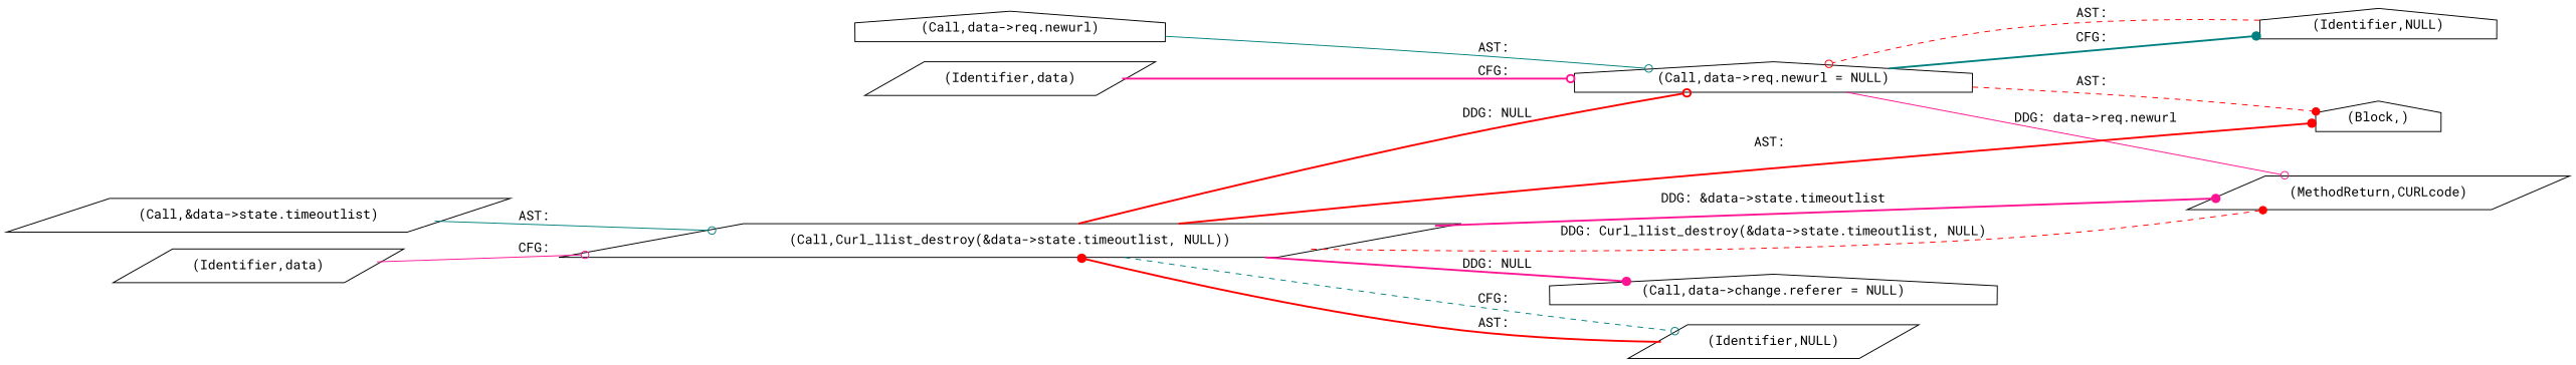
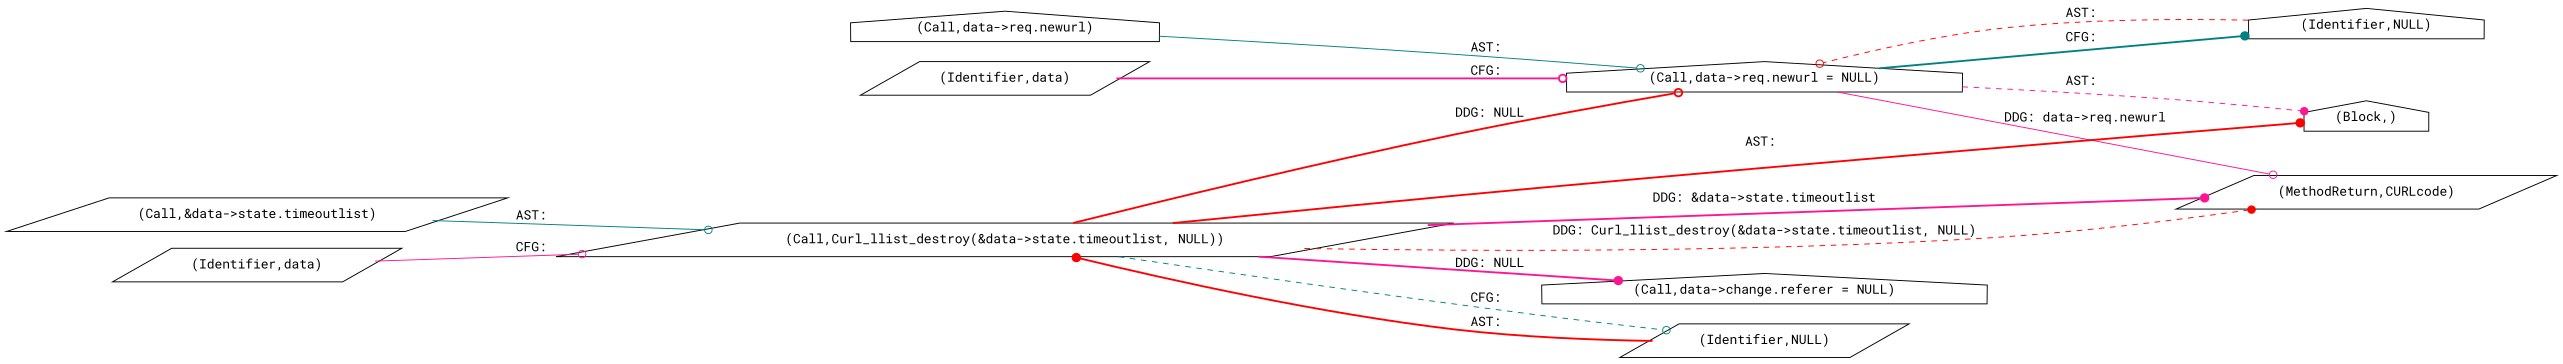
  digraph {
    fontname="Roboto Mono"
    rankdir=LR
    node [fontname="Roboto Mono" shape=parallelogram]
    edge [arrowhead=odot color=deeppink fontname="Roboto Mono" style=bold]
    n1 [label="(Call,data->req.newurl = NULL)" shape=house]
    n2 [label="(Block,)" shape=house]
    n3 [label="(Identifier,NULL)" shape=house]
    n4 [label="(MethodReturn,CURLcode)"]
    n5 [label="(Call,Curl_llist_destroy(&data->state.timeoutlist, NULL))"]
    n6 [label="(Call,data->change.referer = NULL)" shape=house]
    n7 [label="(Identifier,NULL)"]
    n8 [label="(Call,&data->state.timeoutlist)"]
    n9 [label="(Call,data->req.newurl)" shape=house]
    n10 [label="(Identifier,data)"]
    n11 [label="(Identifier,data)"]
-   n1 -> n2 [arrowhead=dot color=red label="AST: " style=dashed]
+   n1 -> n2 [arrowhead=dot label="AST: " style=dashed]
    n1 -> n3 [arrowhead=dot color=teal label="CFG: "]
    n1 -> n4 [label="DDG: data->req.newurl" style=solid]
    n3 -> n1 [color=red label="AST: " style=dashed]
    n5 -> n1 [color=red label="DDG: NULL"]
    n5 -> n2 [arrowhead=dot color=red label="AST: "]
    n5 -> n4 [arrowhead=dot label="DDG: &data->state.timeoutlist"]
    n5 -> n4 [arrowhead=dot color=red label="DDG: Curl_llist_destroy(&data->state.timeoutlist, NULL)" style=dashed]
    n5 -> n6 [arrowhead=dot label="DDG: NULL"]
    n5 -> n7 [color=teal label="CFG: " style=dashed]
    n7 -> n5 [arrowhead=dot color=red label="AST: "]
    n8 -> n5 [color=teal label="AST: " style=solid]
    n9 -> n1 [color=teal label="AST: " style=solid]
    n10 -> n5 [label="CFG: " style=solid]
    n11 -> n1 [label="CFG: "]
  }
